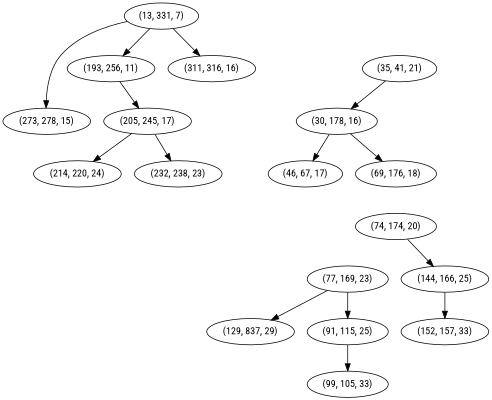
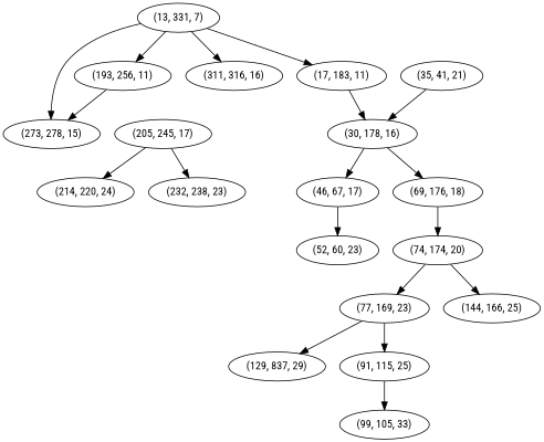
  digraph {
    fontname="Roboto Condensed"
    node [fontname="Roboto Condensed"]
    edge [fontname="Roboto Condensed"]
    "(13, 331, 7)"
+   "(17, 183, 11)"
    "(193, 256, 11)"
    "(273, 278, 15)"
    "(311, 316, 16)"
    "(30, 178, 16)"
    "(205, 245, 17)"
    "(46, 67, 17)"
    "(69, 176, 18)"
    "(35, 41, 21)"
+   "(52, 60, 23)"
    "(74, 174, 20)"
    "(77, 169, 23)"
    "(144, 166, 25)"
    "(91, 115, 25)"
    n16 [label="(129, 837, 29)"]
    "(99, 105, 33)"
-   "(152, 157, 33)"
    "(214, 220, 24)"
    "(232, 238, 23)"
+   "(13, 331, 7)" -> "(17, 183, 11)"
    "(13, 331, 7)" -> "(193, 256, 11)"
    "(13, 331, 7)" -> "(273, 278, 15)"
    "(13, 331, 7)" -> "(311, 316, 16)"
-   "(193, 256, 11)" -> "(205, 245, 17)"
+   "(17, 183, 11)" -> "(30, 178, 16)"
+   "(193, 256, 11)" -> "(273, 278, 15)"
    "(30, 178, 16)" -> "(46, 67, 17)"
    "(30, 178, 16)" -> "(69, 176, 18)"
    "(205, 245, 17)" -> "(214, 220, 24)"
    "(205, 245, 17)" -> "(232, 238, 23)"
+   "(46, 67, 17)" -> "(52, 60, 23)"
+   "(69, 176, 18)" -> "(74, 174, 20)"
    "(35, 41, 21)" -> "(30, 178, 16)"
+   "(74, 174, 20)" -> "(77, 169, 23)"
    "(74, 174, 20)" -> "(144, 166, 25)"
    "(77, 169, 23)" -> "(91, 115, 25)"
    "(77, 169, 23)" -> n16
-   "(144, 166, 25)" -> "(152, 157, 33)"
    "(91, 115, 25)" -> "(99, 105, 33)"
  }
